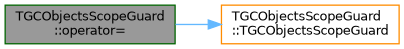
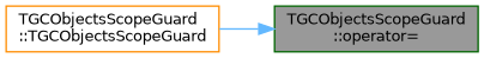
  digraph {
    rankdir=LR
    node [fontname=Helvetica fontsize=10 shape=box style=filled]
    n1 [color=darkgreen fillcolor=grey60 fontcolor=black height=0.2 label="TGCObjectsScopeGuard\l::operator=" width=0.4]
    n2 [color=darkorange fillcolor=white height=0.2 label="TGCObjectsScopeGuard\l::TGCObjectsScopeGuard" width=0.4]
-   n1 -> n2 [color=steelblue1 fontname=Helvetica fontsize=10 labelfontname=Helvetica labelfontsize=10 style=solid]
+   n2 -> n1 [color=steelblue1 fontname=Helvetica fontsize=10 labelfontname=Helvetica labelfontsize=10 style=solid]
  }
